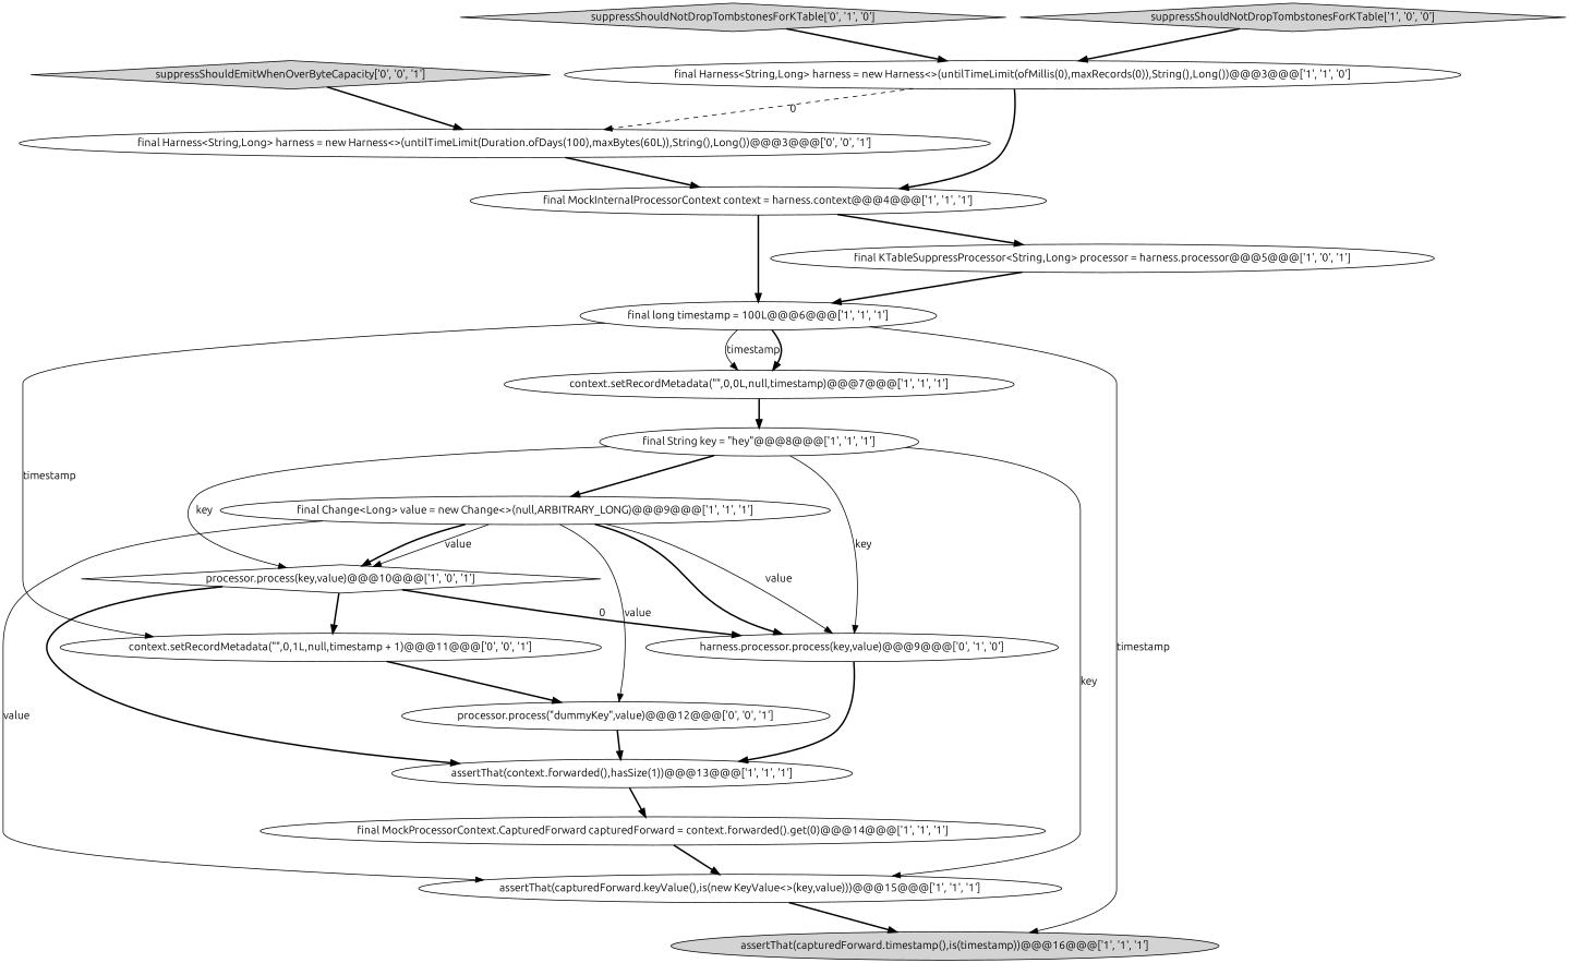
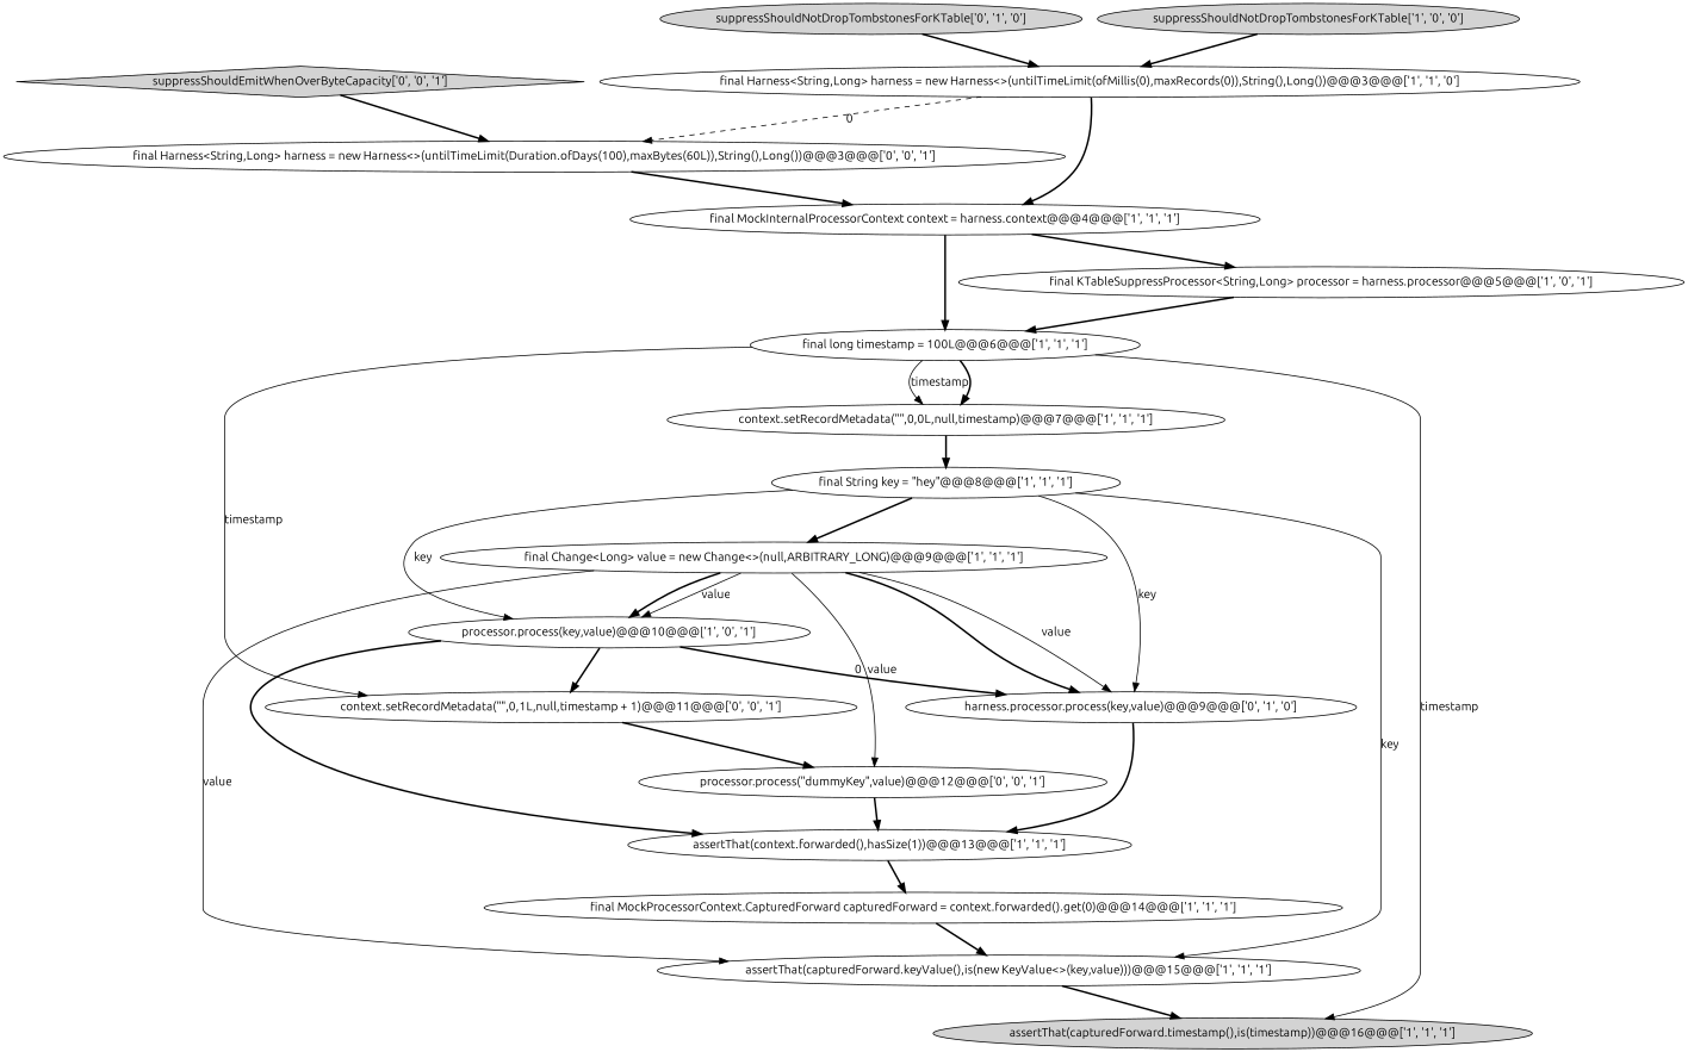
  digraph {
    fontname=Ubuntu
    node [fillcolor=white fontname=Ubuntu shape=ellipse style=filled]
    edge [fontname=Ubuntu style=bold]
    n1 [label="harness.processor.process(key,value)@@@9@@@['0', '1', '0']"]
    n2 [label="assertThat(context.forwarded(),hasSize(1))@@@13@@@['1', '1', '1']"]
    n3 [label="final MockProcessorContext.CapturedForward capturedForward = context.forwarded().get(0)@@@14@@@['1', '1', '1']"]
    n4 [label="context.setRecordMetadata(\"\",0,0L,null,timestamp)@@@7@@@['1', '1', '1']"]
    n5 [label="final String key = \"hey\"@@@8@@@['1', '1', '1']"]
-   n6 [label="processor.process(key,value)@@@10@@@['1', '0', '1']" shape=diamond]
+   n6 [label="processor.process(key,value)@@@10@@@['1', '0', '1']"]
    n7 [label="final Change<Long> value = new Change<>(null,ARBITRARY_LONG)@@@9@@@['1', '1', '1']"]
    n8 [label="assertThat(capturedForward.keyValue(),is(new KeyValue<>(key,value)))@@@15@@@['1', '1', '1']"]
    n9 [label="final Harness<String,Long> harness = new Harness<>(untilTimeLimit(Duration.ofDays(100),maxBytes(60L)),String(),Long())@@@3@@@['0', '0', '1']"]
    n10 [label="final MockInternalProcessorContext context = harness.context@@@4@@@['1', '1', '1']"]
    n11 [label="final KTableSuppressProcessor<String,Long> processor = harness.processor@@@5@@@['1', '0', '1']"]
    n12 [label="final long timestamp = 100L@@@6@@@['1', '1', '1']"]
    n13 [label="context.setRecordMetadata(\"\",0,1L,null,timestamp + 1)@@@11@@@['0', '0', '1']"]
    n14 [fillcolor=lightgray label="assertThat(capturedForward.timestamp(),is(timestamp))@@@16@@@['1', '1', '1']"]
    n15 [label="processor.process(\"dummyKey\",value)@@@12@@@['0', '0', '1']"]
-   n16 [fillcolor=lightgray label="suppressShouldNotDropTombstonesForKTable['0', '1', '0']" shape=diamond]
+   n16 [fillcolor=lightgray label="suppressShouldNotDropTombstonesForKTable['0', '1', '0']"]
    n17 [label="final Harness<String,Long> harness = new Harness<>(untilTimeLimit(ofMillis(0),maxRecords(0)),String(),Long())@@@3@@@['1', '1', '0']"]
-   n18 [fillcolor=lightgray label="suppressShouldNotDropTombstonesForKTable['1', '0', '0']" shape=diamond]
+   n18 [fillcolor=lightgray label="suppressShouldNotDropTombstonesForKTable['1', '0', '0']"]
    n19 [fillcolor=lightgray label="suppressShouldEmitWhenOverByteCapacity['0', '0', '1']" shape=diamond]
    n1 -> n2
    n2 -> n3
    n3 -> n8
    n4 -> n5
    n5 -> n1 [label=key style=solid]
    n5 -> n6 [label=key style=solid]
    n5 -> n7
    n5 -> n8 [label=key style=solid]
    n6 -> n1 [label=0]
    n6 -> n2
    n6 -> n13
    n7 -> n1
    n7 -> n1 [label=value style=solid]
    n7 -> n6 [label=value style=solid]
    n7 -> n6
    n7 -> n8 [label=value style=solid]
    n7 -> n15 [label=value style=solid]
    n8 -> n14
    n9 -> n10
    n10 -> n11
    n10 -> n12
    n11 -> n12
    n12 -> n4 [label=timestamp style=solid]
    n12 -> n4
    n12 -> n13 [label=timestamp style=solid]
    n12 -> n14 [label=timestamp style=solid]
    n13 -> n15
    n15 -> n2
    n16 -> n17
    n17 -> n9 [label=0 style=dashed]
    n17 -> n10
    n18 -> n17
    n19 -> n9
  }
